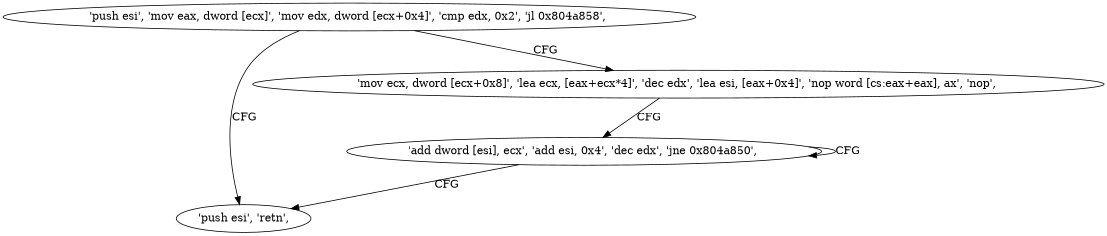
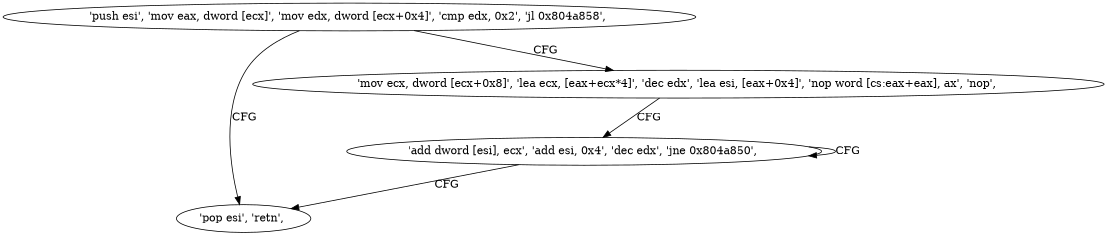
  digraph {
    fontname="DejaVu Serif"
    node [fontname="DejaVu Serif"]
    edge [fontname="DejaVu Serif"]
    n1 [label="'push esi', 'mov eax, dword [ecx]', 'mov edx, dword [ecx+0x4]', 'cmp edx, 0x2', 'jl 0x804a858', "]
-   n2 [label="'push esi', 'retn',"]
+   n2 [label="'pop esi', 'retn', "]
    n3 [label="'mov ecx, dword [ecx+0x8]', 'lea ecx, [eax+ecx*4]', 'dec edx', 'lea esi, [eax+0x4]', 'nop word [cs:eax+eax], ax', 'nop', "]
    n4 [label="'add dword [esi], ecx', 'add esi, 0x4', 'dec edx', 'jne 0x804a850', "]
    n1 -> n2 [label=CFG]
    n1 -> n3 [label=CFG]
    n3 -> n4 [label=CFG]
    n4 -> n2 [label=CFG]
    n4 -> n4 [label=CFG]
  }
